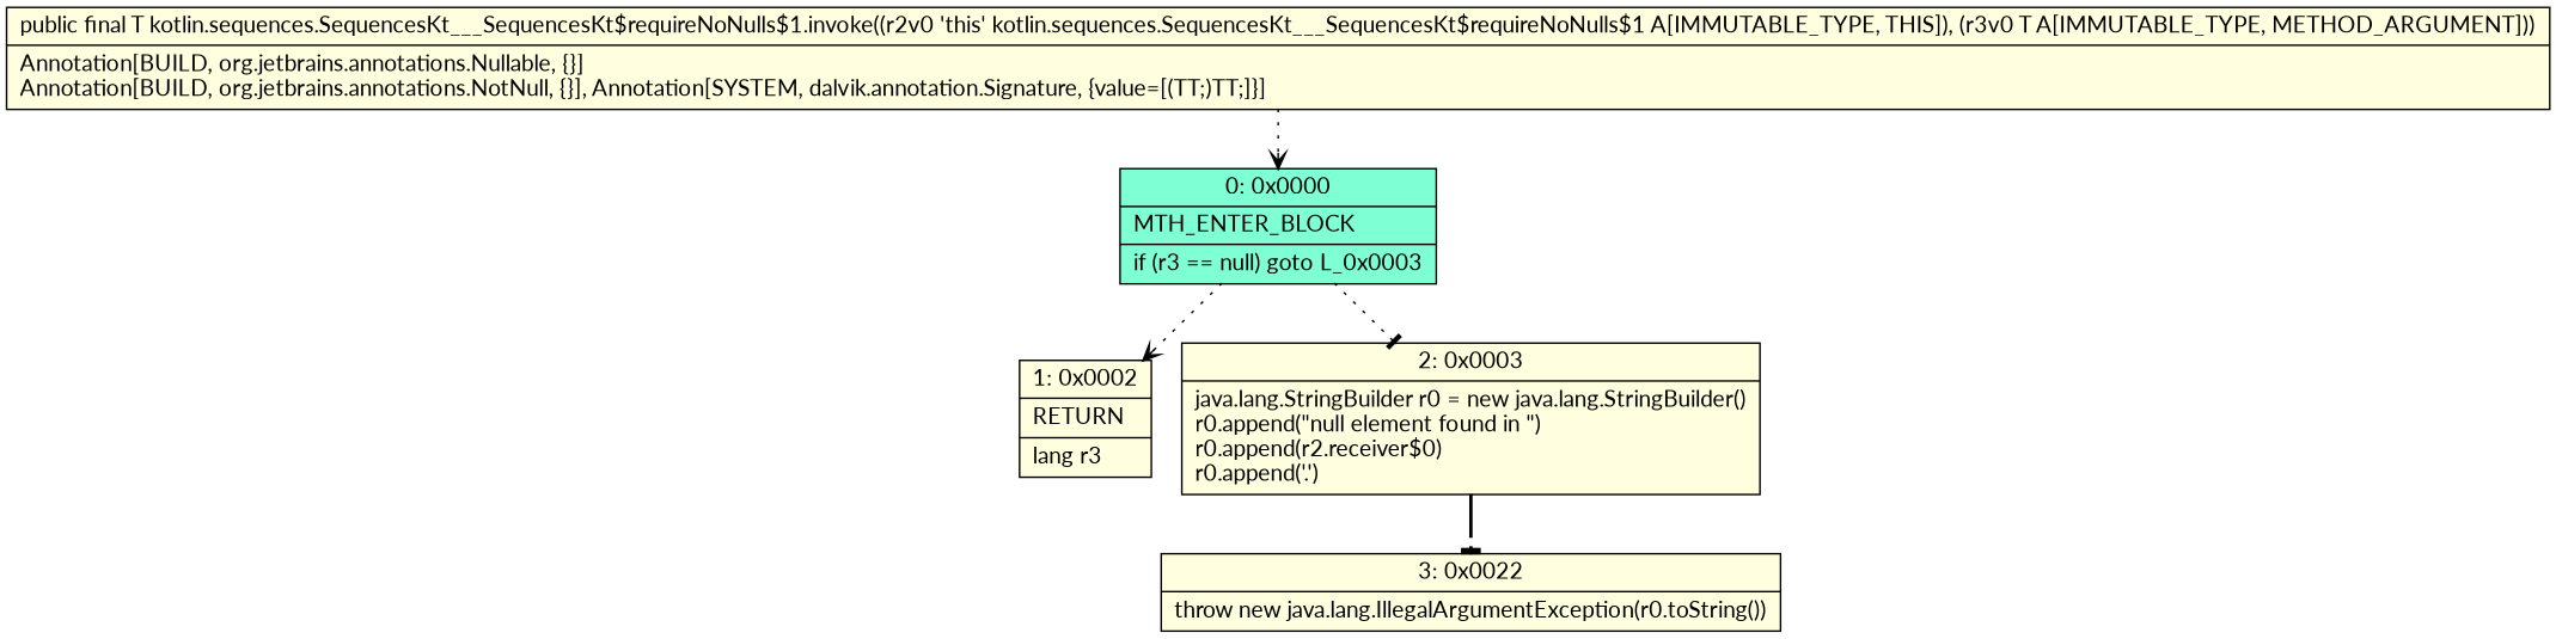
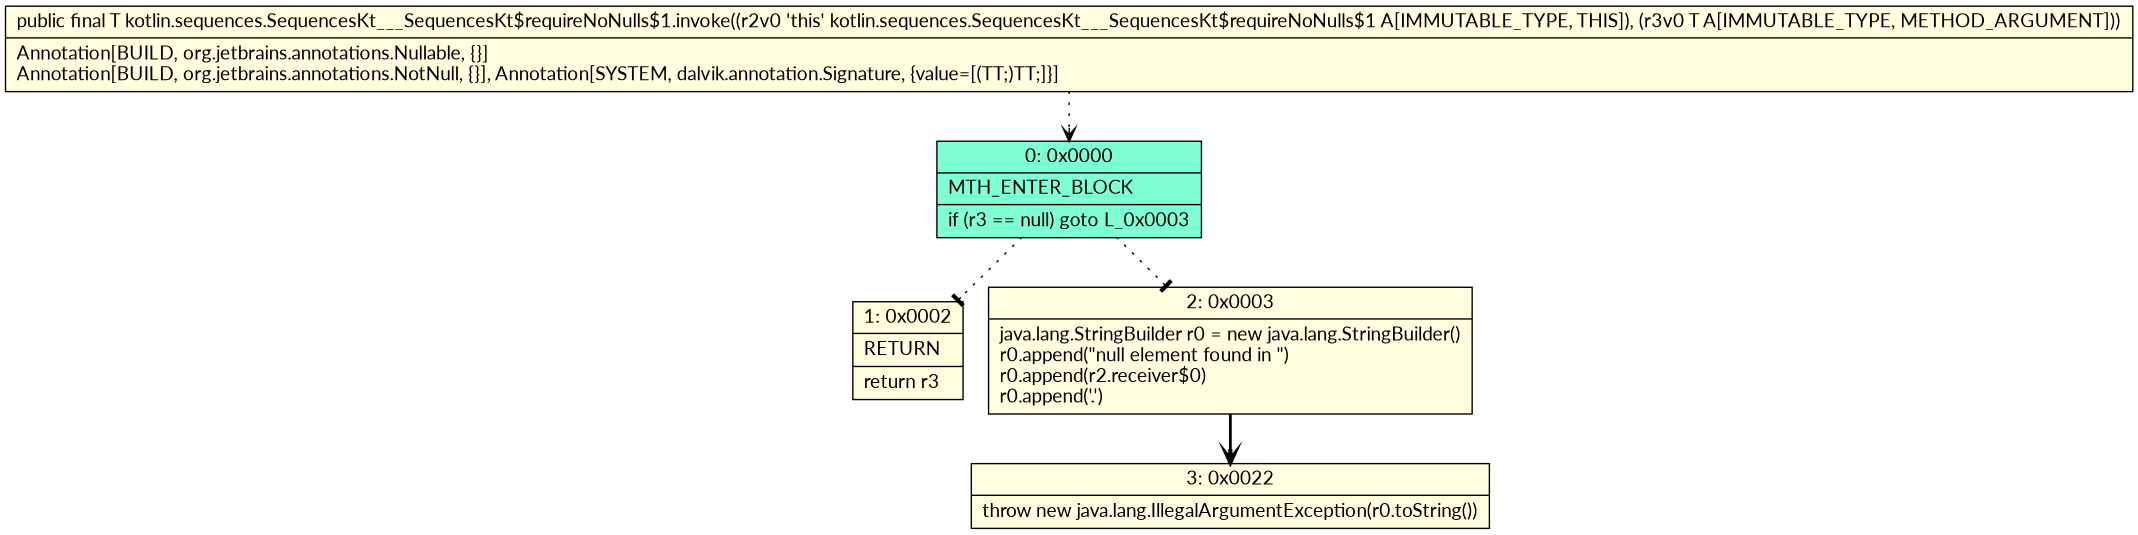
  digraph {
    fontname=Lato
    node [fillcolor=lightyellow fontname=Lato shape=record style=filled]
    edge [arrowhead=tee fontname=Lato style=dotted]
    n1 [fillcolor=aquamarine label="{0\:\ 0x0000|MTH_ENTER_BLOCK\l|if (r3 == null) goto L_0x0003\l}"]
-   n2 [label="{1\:\ 0x0002|RETURN\l|lang r3\l}"]
+   n2 [label="{1\:\ 0x0002|RETURN\l|return r3\l}"]
    n3 [label="{2\:\ 0x0003|java.lang.StringBuilder r0 = new java.lang.StringBuilder()\lr0.append(\"null element found in \")\lr0.append(r2.receiver$0)\lr0.append('.')\l}"]
    n4 [label="{3\:\ 0x0022|throw new java.lang.IllegalArgumentException(r0.toString())\l}"]
    n5 [label="{public final T kotlin.sequences.SequencesKt___SequencesKt$requireNoNulls$1.invoke((r2v0 'this' kotlin.sequences.SequencesKt___SequencesKt$requireNoNulls$1 A[IMMUTABLE_TYPE, THIS]), (r3v0 T A[IMMUTABLE_TYPE, METHOD_ARGUMENT]))  | Annotation[BUILD, org.jetbrains.annotations.Nullable, \{\}]\lAnnotation[BUILD, org.jetbrains.annotations.NotNull, \{\}], Annotation[SYSTEM, dalvik.annotation.Signature, \{value=[(TT;)TT;]\}]\l}"]
-   n1 -> n2 [arrowhead=vee]
+   n1 -> n2
    n1 -> n3
-   n3 -> n4 [style=bold]
+   n3 -> n4 [arrowhead=vee style=bold]
    n5 -> n1 [arrowhead=vee]
  }
